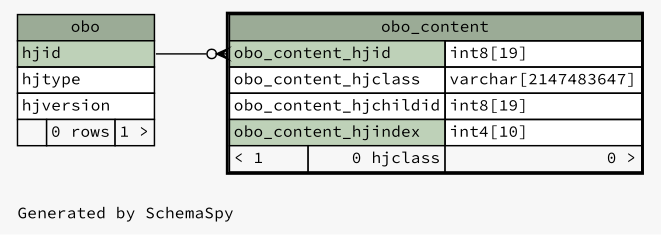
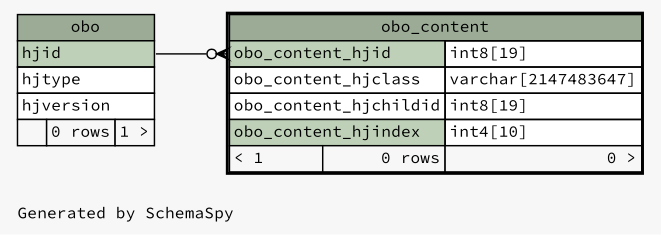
  digraph {
    bgcolor="#f7f7f7"
    fontname="Source Code Pro"
    fontsize=11
    label="\nGenerated by SchemaSpy"
    labeljust=l
    nodesep=0.18
    rankdir=RL
    ranksep=0.46
    node [fontname="Source Code Pro" fontsize=11 shape=plaintext]
-   n1 [label=<     <TABLE BORDER="2" CELLBORDER="1" CELLSPACING="0" BGCOLOR="#ffffff">       <TR><TD COLSPAN="3" BGCOLOR="#9bab96" ALIGN="CENTER">obo_content</TD></TR>       <TR><TD PORT="obo_content_hjid" COLSPAN="2" BGCOLOR="#bed1b8" ALIGN="LEFT">obo_content_hjid</TD><TD PORT="obo_content_hjid.type" ALIGN="LEFT">int8[19]</TD></TR>       <TR><TD PORT="obo_content_hjclass" COLSPAN="2" ALIGN="LEFT">obo_content_hjclass</TD><TD PORT="obo_content_hjclass.type" ALIGN="LEFT">varchar[2147483647]</TD></TR>       <TR><TD PORT="obo_content_hjchildid" COLSPAN="2" ALIGN="LEFT">obo_content_hjchildid</TD><TD PORT="obo_content_hjchildid.type" ALIGN="LEFT">int8[19]</TD></TR>       <TR><TD PORT="obo_content_hjindex" COLSPAN="2" BGCOLOR="#bed1b8" ALIGN="LEFT">obo_content_hjindex</TD><TD PORT="obo_content_hjindex.type" ALIGN="LEFT">int4[10]</TD></TR>       <TR><TD ALIGN="LEFT" BGCOLOR="#f7f7f7">&lt; 1</TD><TD ALIGN="RIGHT" BGCOLOR="#f7f7f7">0 hjclass</TD><TD ALIGN="RIGHT" BGCOLOR="#f7f7f7">0 &gt;</TD></TR>     </TABLE>>]
+   n1 [label=<     <TABLE BORDER="2" CELLBORDER="1" CELLSPACING="0" BGCOLOR="#ffffff">       <TR><TD COLSPAN="3" BGCOLOR="#9bab96" ALIGN="CENTER">obo_content</TD></TR>       <TR><TD PORT="obo_content_hjid" COLSPAN="2" BGCOLOR="#bed1b8" ALIGN="LEFT">obo_content_hjid</TD><TD PORT="obo_content_hjid.type" ALIGN="LEFT">int8[19]</TD></TR>       <TR><TD PORT="obo_content_hjclass" COLSPAN="2" ALIGN="LEFT">obo_content_hjclass</TD><TD PORT="obo_content_hjclass.type" ALIGN="LEFT">varchar[2147483647]</TD></TR>       <TR><TD PORT="obo_content_hjchildid" COLSPAN="2" ALIGN="LEFT">obo_content_hjchildid</TD><TD PORT="obo_content_hjchildid.type" ALIGN="LEFT">int8[19]</TD></TR>       <TR><TD PORT="obo_content_hjindex" COLSPAN="2" BGCOLOR="#bed1b8" ALIGN="LEFT">obo_content_hjindex</TD><TD PORT="obo_content_hjindex.type" ALIGN="LEFT">int4[10]</TD></TR>       <TR><TD ALIGN="LEFT" BGCOLOR="#f7f7f7">&lt; 1</TD><TD ALIGN="RIGHT" BGCOLOR="#f7f7f7">0 rows</TD><TD ALIGN="RIGHT" BGCOLOR="#f7f7f7">0 &gt;</TD></TR>     </TABLE>>]
    n2 [label=<     <TABLE BORDER="0" CELLBORDER="1" CELLSPACING="0" BGCOLOR="#ffffff">       <TR><TD COLSPAN="3" BGCOLOR="#9bab96" ALIGN="CENTER">obo</TD></TR>       <TR><TD PORT="hjid" COLSPAN="3" BGCOLOR="#bed1b8" ALIGN="LEFT">hjid</TD></TR>       <TR><TD PORT="hjtype" COLSPAN="3" ALIGN="LEFT">hjtype</TD></TR>       <TR><TD PORT="hjversion" COLSPAN="3" ALIGN="LEFT">hjversion</TD></TR>       <TR><TD ALIGN="LEFT" BGCOLOR="#f7f7f7">  </TD><TD ALIGN="RIGHT" BGCOLOR="#f7f7f7">0 rows</TD><TD ALIGN="RIGHT" BGCOLOR="#f7f7f7">1 &gt;</TD></TR>     </TABLE>>]
    n1 -> n2 [arrowhead=none arrowsize=0.8 arrowtail=crowodot dir=back headport="hjid:e" tailport="obo_content_hjid:w" fontname="Source Code Pro"]
  }
